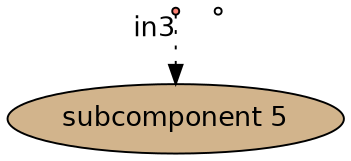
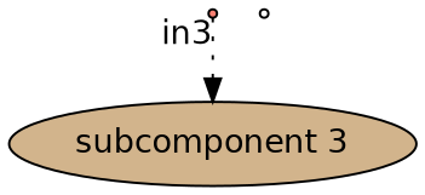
  digraph {
    fontname="DejaVu Sans"
    node [shape=point style=filled fontname="DejaVu Sans"]
    n1 [label=in3 fillcolor=salmon]
-   n2 [label="subcomponent 5" fillcolor=tan shape=""]
+   n2 [label="subcomponent 3" fillcolor=tan shape=""]
    n3 [label=out3 fillcolor=white]
    n1 -> n2 [headport=n taillabel=in3 tailport=s style=dotted fontname="DejaVu Sans"]
  }
